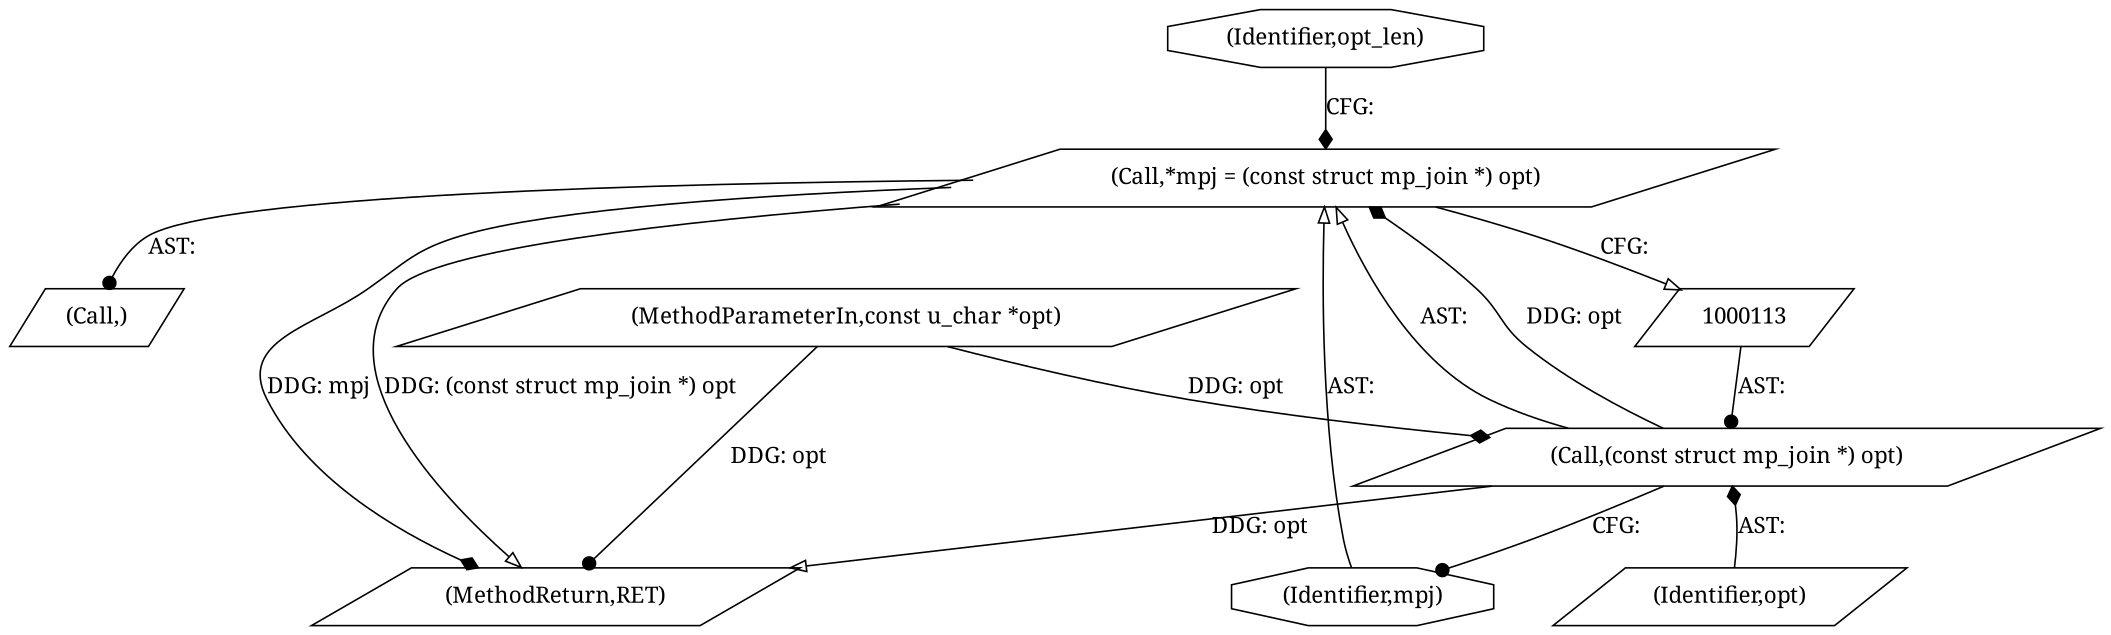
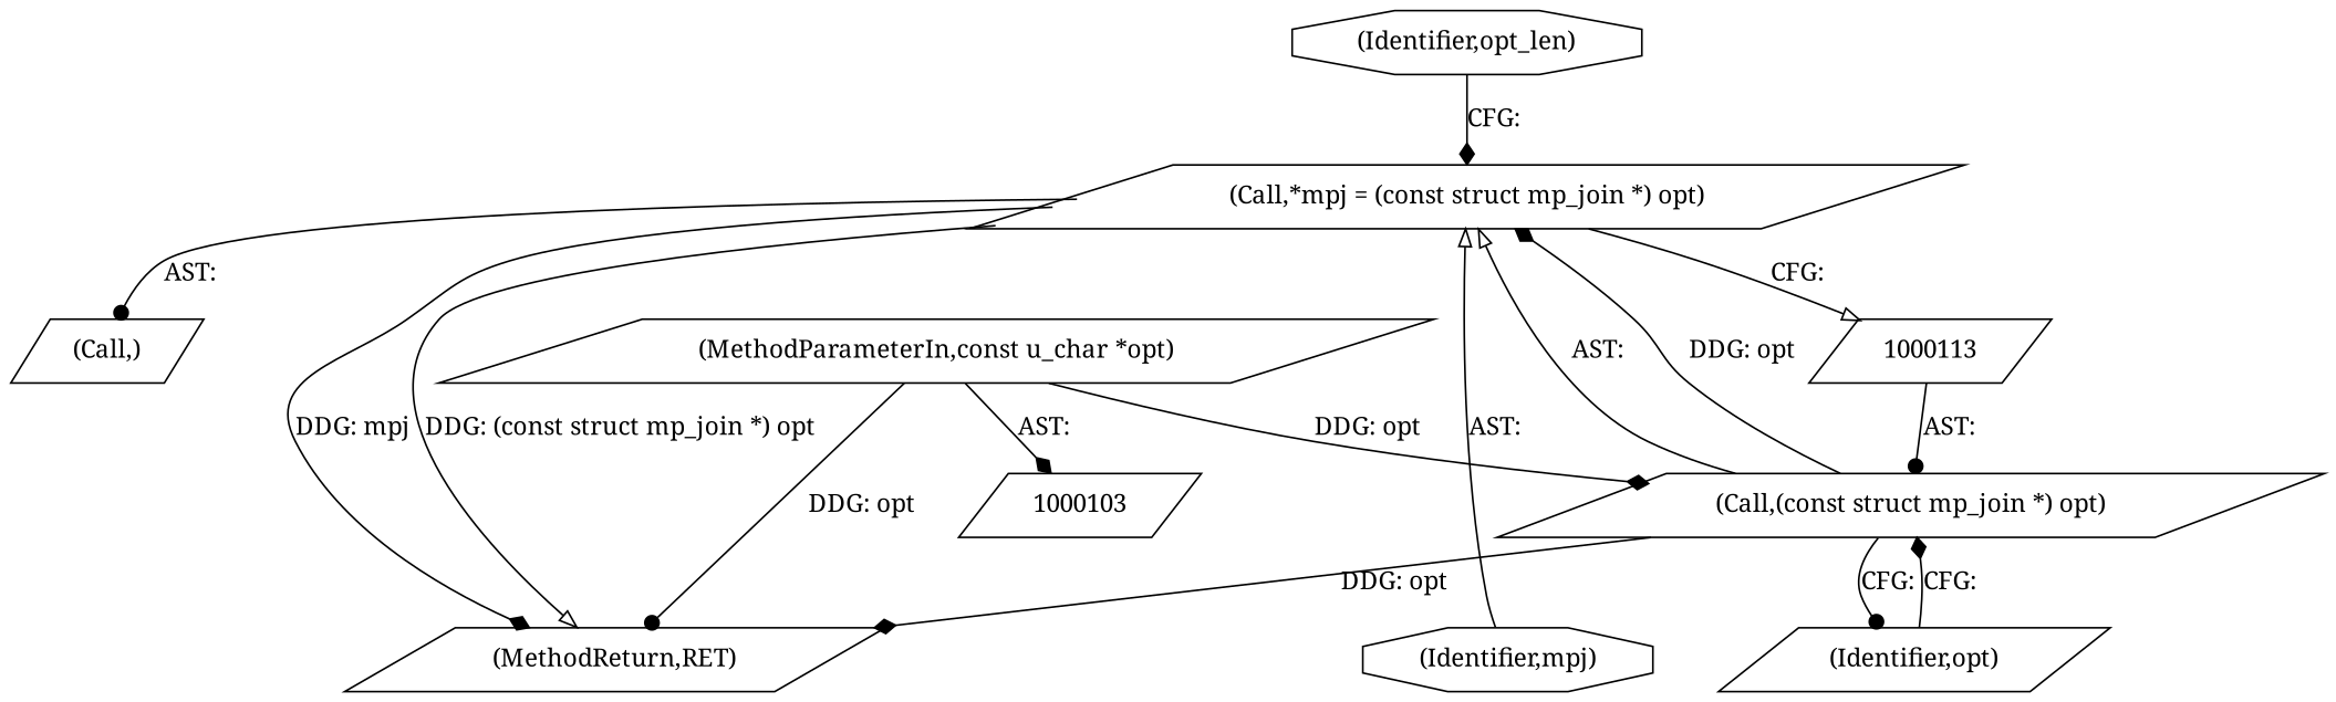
  digraph {
    fontname="Noto Serif"
    node [fontname="Noto Serif" shape=parallelogram]
    edge [arrowhead=diamond fontname="Noto Serif"]
    n1 [label="(Call,*mpj = (const struct mp_join *) opt)"]
    n2 [label="(Call,)"]
    n3 [label="(MethodReturn,RET)"]
    1000113
    n5 [label="(Call,(const struct mp_join *) opt)"]
    n6 [label="(Identifier,opt)"]
    n7 [label="(MethodParameterIn,const u_char *opt)"]
+   1000103
    n9 [label="(Identifier,mpj)" shape=octagon]
    n10 [label="(Identifier,opt_len)" shape=octagon]
    n1 -> n2 [arrowhead=dot label="AST: "]
    n1 -> n3 [arrowhead=onormal label="DDG: (const struct mp_join *) opt"]
    n1 -> n3 [label="DDG: mpj"]
    n1 -> 1000113 [arrowhead=onormal label="CFG: "]
    1000113 -> n5 [arrowhead=dot label="AST: "]
    n5 -> n1 [arrowhead=onormal label="AST: "]
    n5 -> n1 [label="DDG: opt"]
-   n5 -> n3 [arrowhead=onormal label="DDG: opt"]
-   n5 -> n9 [arrowhead=dot label="CFG: "]
-   n6 -> n5 [label="AST: "]
+   n5 -> n3 [label="DDG: opt"]
+   n5 -> n6 [arrowhead=dot label="CFG: "]
+   n6 -> n5 [label="CFG: "]
    n7 -> n3 [arrowhead=dot label="DDG: opt"]
    n7 -> n5 [label="DDG: opt"]
+   n7 -> 1000103 [label="AST: "]
    n9 -> n1 [arrowhead=onormal label="AST: "]
    n10 -> n1 [label="CFG: "]
  }
